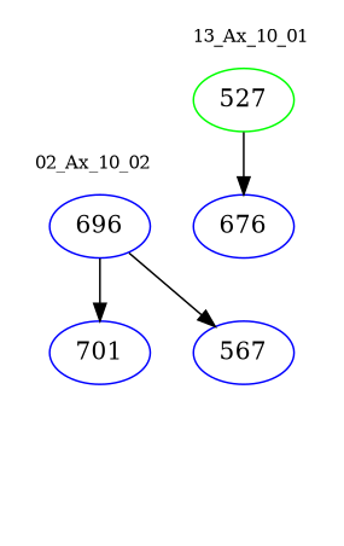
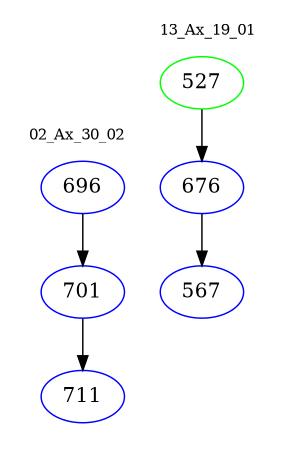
  digraph {
    node [color=blue]
    edge [color=black]
    n1 [label=696]
    n2 [label=701]
+   n3 [label=711]
    n4 [color=green label=527]
    n5 [label=676]
    n6 [label=567]
    subgraph cluster_1 {
      color=white
      fontsize=10
-     label="02_Ax_10_02"
+     label="02_Ax_30_02"
      n1
      n2
+     n3
    }
    subgraph cluster_2 {
      color=white
      fontsize=10
-     label="13_Ax_10_01"
+     label="13_Ax_19_01"
      n4
      n5
      n6
    }
    n1 -> n2
+   n2 -> n3
    n4 -> n5
-   n1 -> n6
+   n5 -> n6
  }
